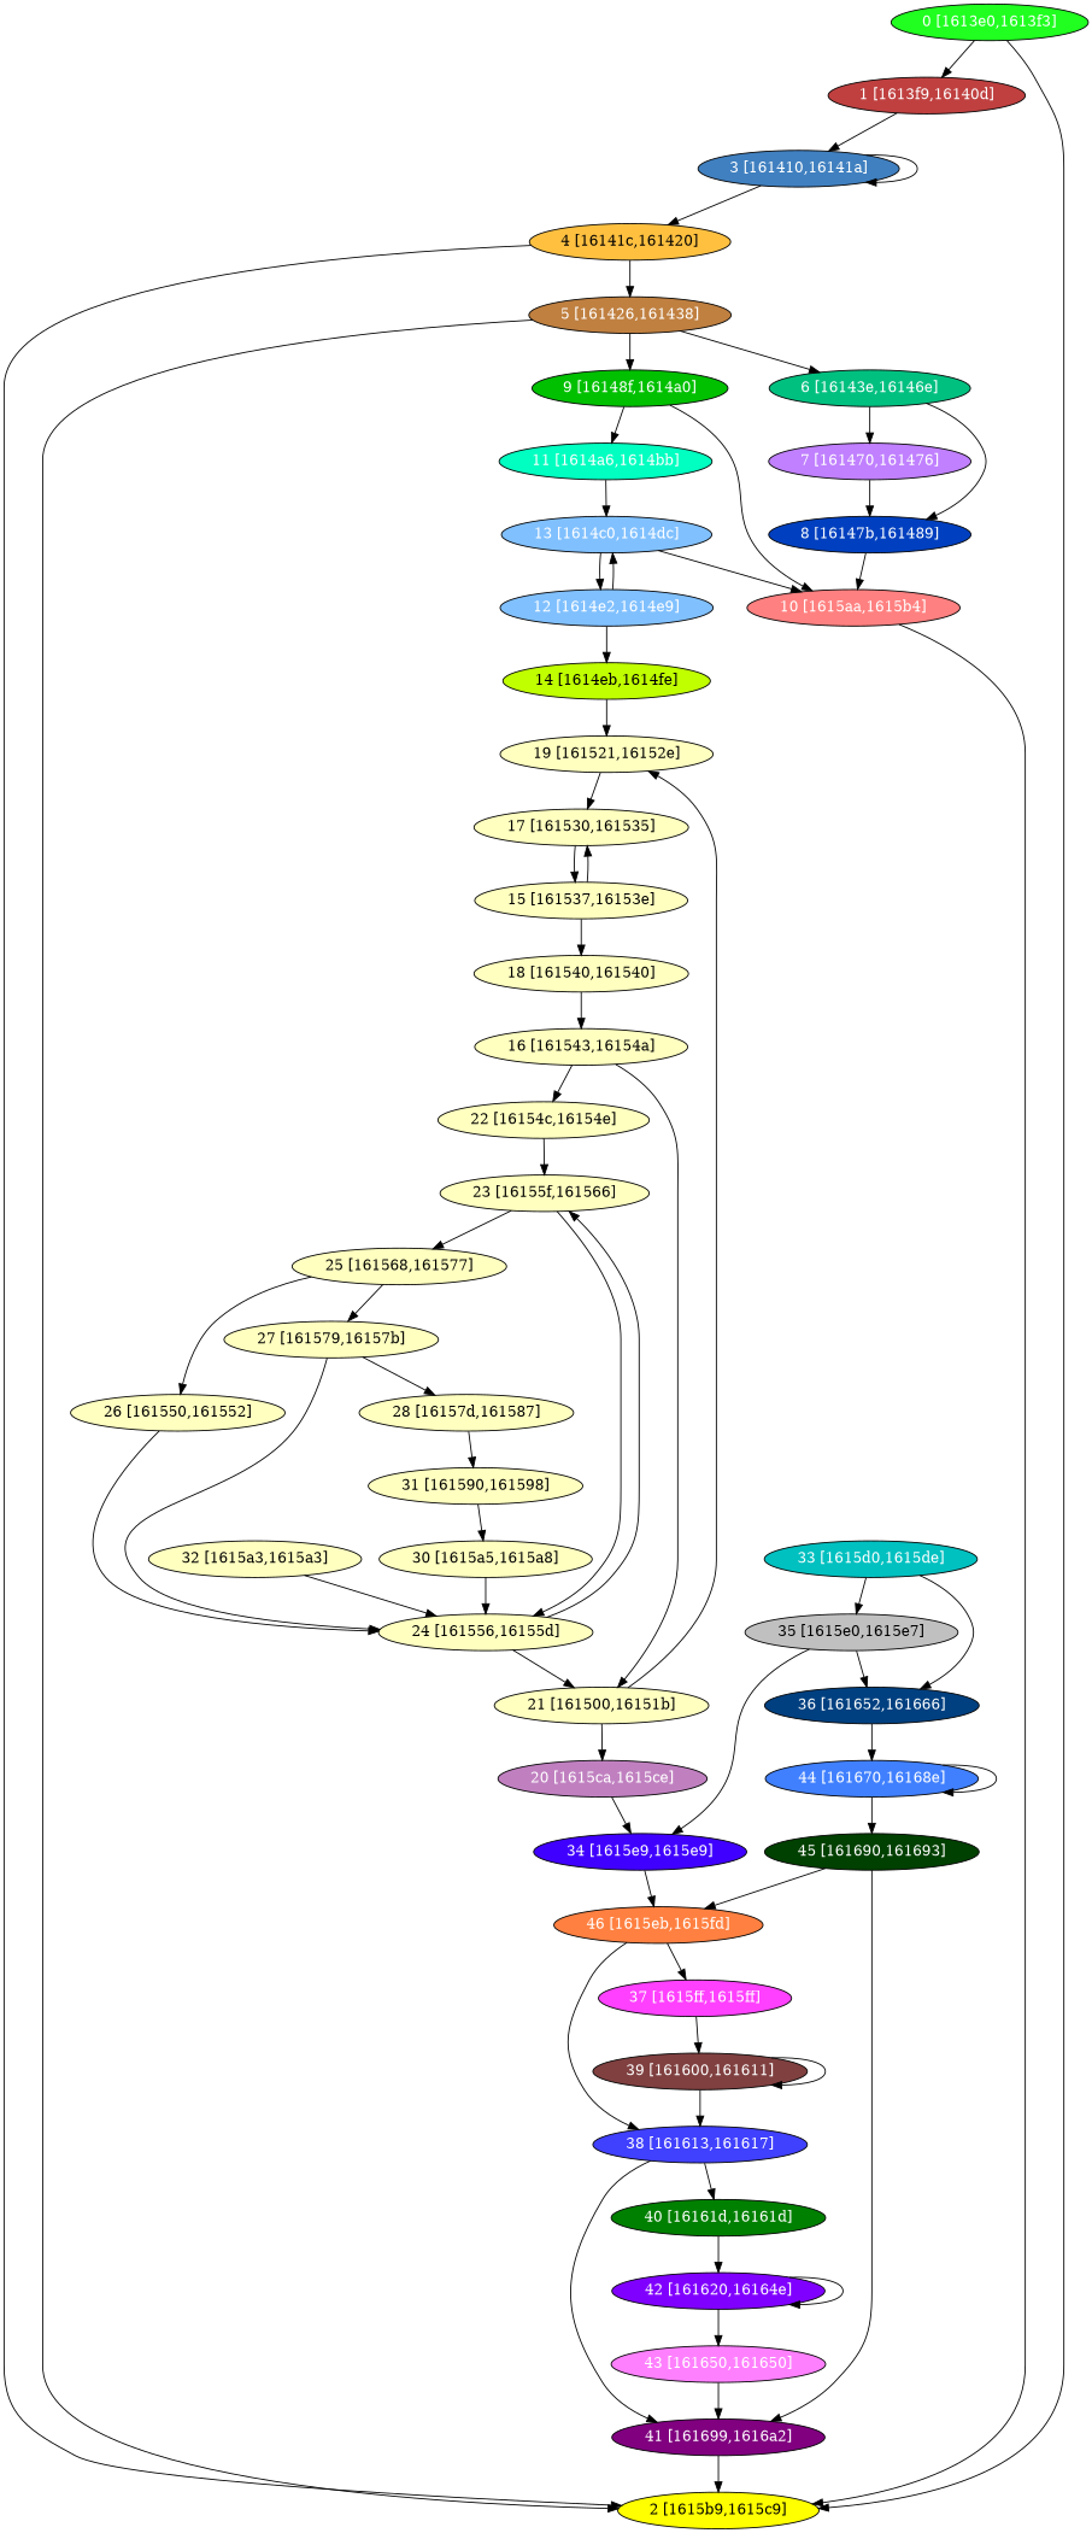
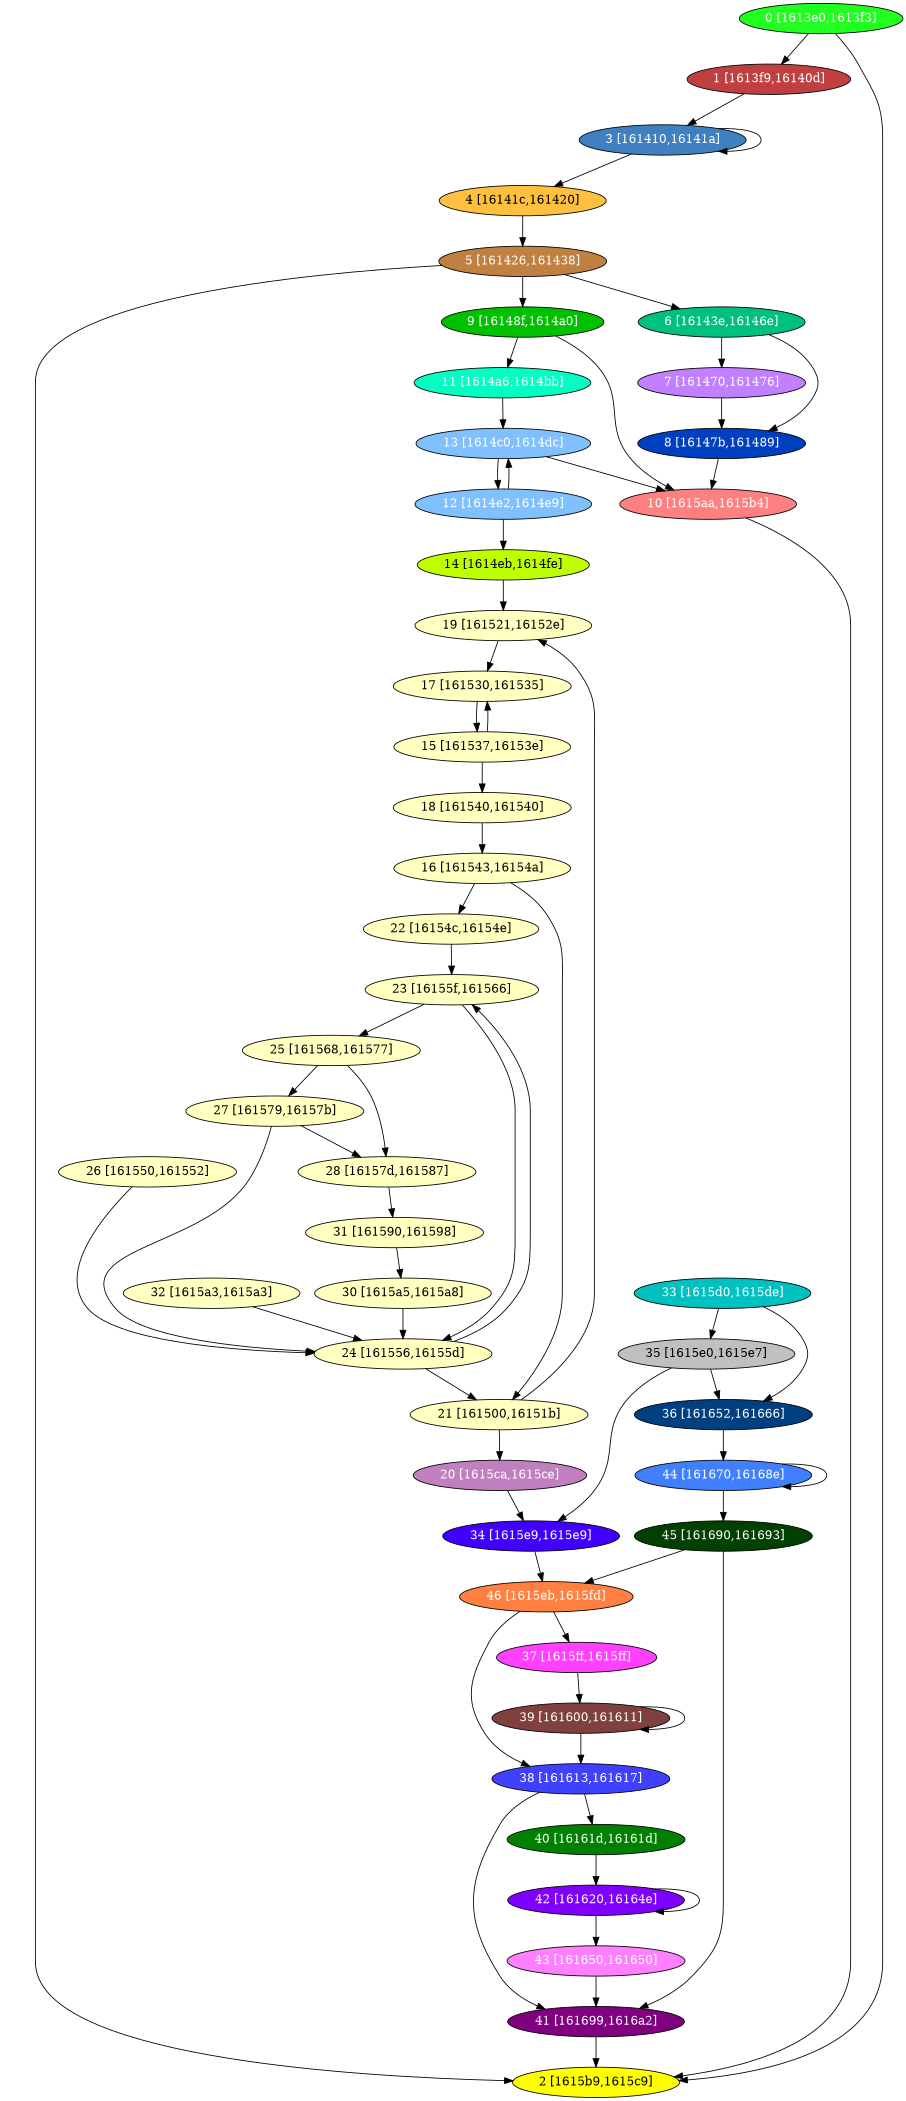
  digraph {
    node [fillcolor="#FFFFC0" fontcolor="#ffffff" shape=oval style=filled]
    n1 [fillcolor="#20FF20" label="0 [1613e0,1613f3]"]
    n2 [fillcolor="#C04040" label="1 [1613f9,16140d]"]
    n3 [fillcolor="#FFFF00" fontcolor="#000000" label="2 [1615b9,1615c9]"]
    n4 [fillcolor="#4080C0" label="3 [161410,16141a]"]
    n5 [fillcolor="#FFC040" fontcolor="#000000" label="4 [16141c,161420]"]
    n6 [fillcolor="#C08040" label="5 [161426,161438]"]
    n7 [fillcolor="#00C080" label="6 [16143e,16146e]"]
    n8 [fillcolor="#00C000" label="9 [16148f,1614a0]"]
    n9 [fillcolor="#C080FF" label="7 [161470,161476]"]
    n10 [fillcolor="#0040C0" label="8 [16147b,161489]"]
    n11 [fillcolor="#FF8080" label="10 [1615aa,1615b4]"]
    n12 [fillcolor="#00FFC0" label="11 [1614a6,1614bb]"]
    n13 [fillcolor="#80C0FF" label="13 [1614c0,1614dc]"]
    n14 [fillcolor="#80C0FF" label="12 [1614e2,1614e9]"]
    n15 [fillcolor="#C0FF00" fontcolor="#000000" label="14 [1614eb,1614fe]"]
    n16 [fontcolor="#000000" label="19 [161521,16152e]"]
    n17 [fontcolor="#000000" label="17 [161530,161535]"]
    n18 [fontcolor="#000000" label="15 [161537,16153e]"]
    n19 [fontcolor="#000000" label="18 [161540,161540]"]
    n20 [fontcolor="#000000" label="16 [161543,16154a]"]
    n21 [fontcolor="#000000" label="21 [161500,16151b]"]
    n22 [fontcolor="#000000" label="22 [16154c,16154e]"]
    n23 [fillcolor="#C080C0" label="20 [1615ca,1615ce]"]
    n24 [fontcolor="#000000" label="23 [16155f,161566]"]
    n25 [fillcolor="#4000FF" label="34 [1615e9,1615e9]"]
    n26 [fillcolor="#00C0C0" label="33 [1615d0,1615de]"]
    n27 [fillcolor="#C0C0C0" fontcolor="#000000" label="35 [1615e0,1615e7]"]
    n28 [fillcolor="#004080" label="36 [161652,161666]"]
    n29 [fillcolor="#FF8040" label="46 [1615eb,1615fd]"]
    n30 [fontcolor="#000000" label="24 [161556,16155d]"]
    n31 [fontcolor="#000000" label="25 [161568,161577]"]
    n32 [fontcolor="#000000" label="26 [161550,161552]"]
    n33 [fontcolor="#000000" label="27 [161579,16157b]"]
    n34 [fontcolor="#000000" label="28 [16157d,161587]"]
    n35 [fontcolor="#000000" label="31 [161590,161598]"]
    n36 [fontcolor="#000000" label="30 [1615a5,1615a8]"]
    n37 [fontcolor="#000000" label="32 [1615a3,1615a3]"]
    n38 [fillcolor="#4080FF" label="44 [161670,16168e]"]
    n39 [fillcolor="#FF40FF" label="37 [1615ff,1615ff]"]
    n40 [fillcolor="#4040FF" label="38 [161613,161617]"]
    n41 [fillcolor="#004000" label="45 [161690,161693]"]
    n42 [fillcolor="#804040" label="39 [161600,161611]"]
    n43 [fillcolor="#008000" label="40 [16161d,16161d]"]
    n44 [fillcolor="#800080" label="41 [161699,1616a2]"]
    n45 [fillcolor="#8000FF" label="42 [161620,16164e]"]
    n46 [fillcolor="#FF80FF" label="43 [161650,161650]"]
    n1 -> n2
    n1 -> n3
    n2 -> n4
    n4 -> n4
    n4 -> n5
-   n5 -> n3
    n5 -> n6
    n6 -> n3
    n6 -> n7
    n6 -> n8
    n7 -> n9
    n7 -> n10
    n8 -> n11
    n8 -> n12
    n9 -> n10
    n10 -> n11
    n11 -> n3
    n12 -> n13
    n13 -> n11
    n13 -> n14
    n14 -> n13
    n14 -> n15
    n15 -> n16
    n16 -> n17
    n17 -> n18
    n18 -> n17
    n18 -> n19
    n19 -> n20
    n20 -> n21
    n20 -> n22
    n21 -> n16
    n21 -> n23
    n22 -> n24
    n23 -> n25
    n24 -> n30
    n24 -> n31
    n25 -> n29
    n26 -> n27
    n26 -> n28
    n27 -> n25
    n27 -> n28
    n28 -> n38
    n29 -> n39
    n29 -> n40
    n30 -> n21
    n30 -> n24
-   n31 -> n32
+   n31 -> n34
    n31 -> n33
    n32 -> n30
    n33 -> n30
    n33 -> n34
    n34 -> n35
    n35 -> n36
    n36 -> n30
    n37 -> n30
    n38 -> n38
    n38 -> n41
    n39 -> n42
    n40 -> n43
    n40 -> n44
    n41 -> n29
    n41 -> n44
    n42 -> n40
    n42 -> n42
    n43 -> n45
    n44 -> n3
    n45 -> n45
    n45 -> n46
    n46 -> n44
  }
